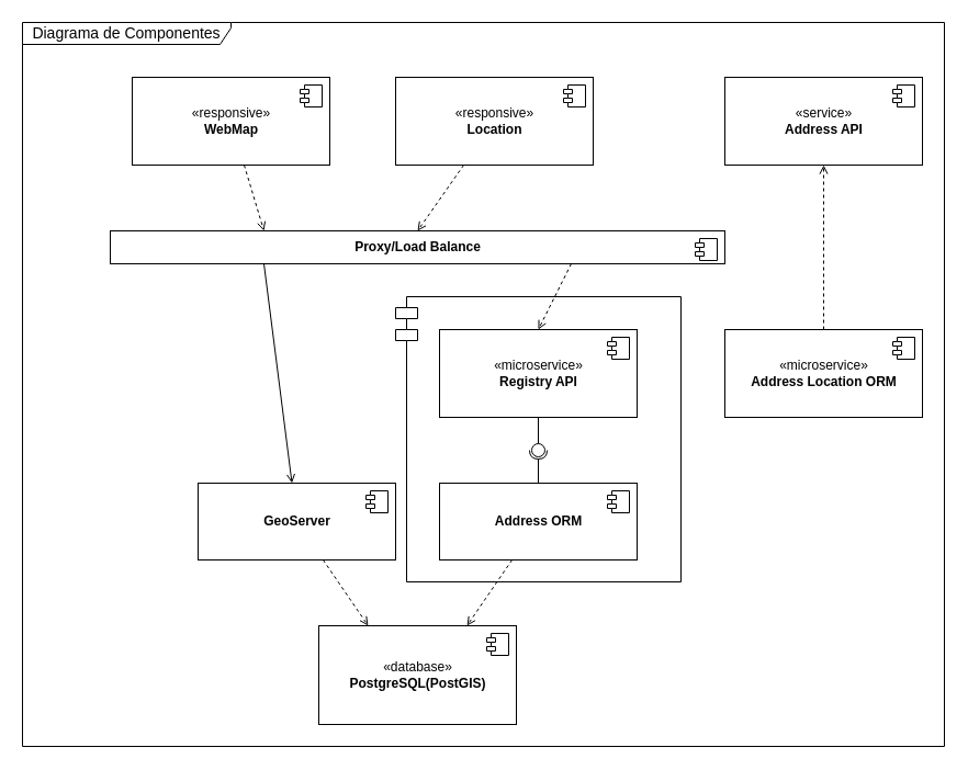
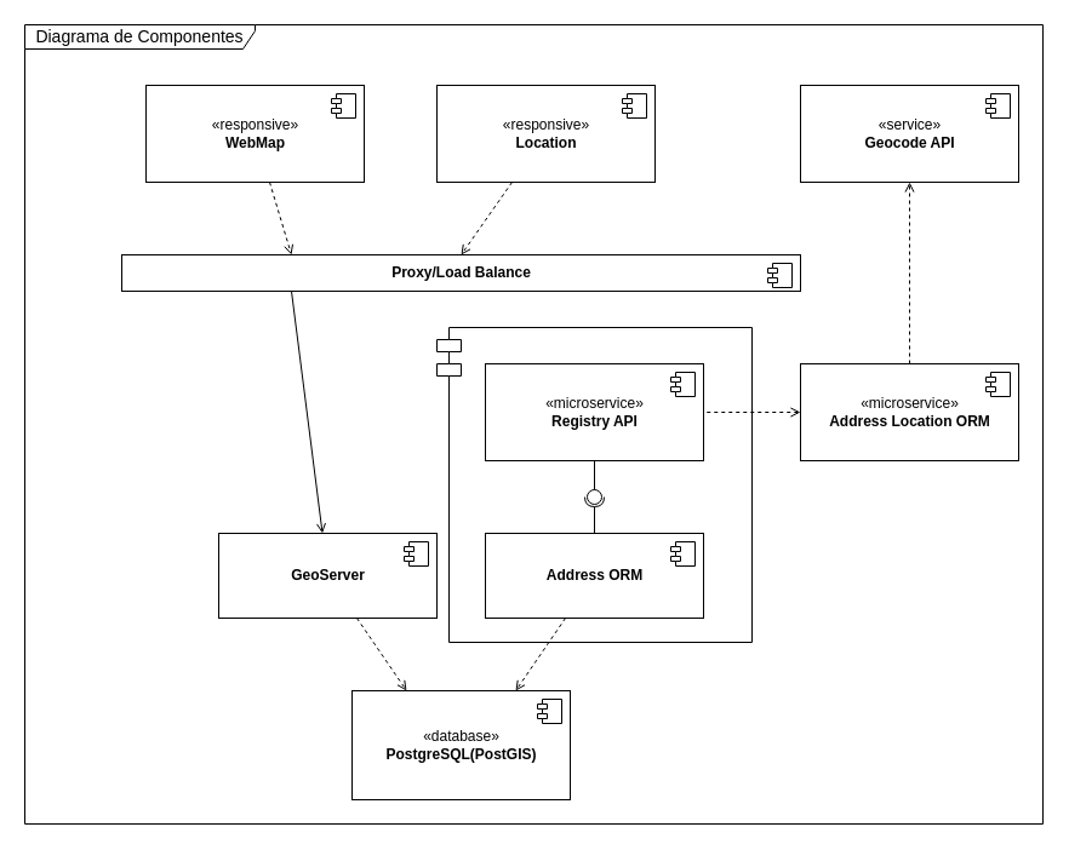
  <mxCell id="0" />
  <mxCell id="1" parent="0" />
  <mxCell id="2" value="" style="shape=module;align=left;spacingLeft=20;align=center;verticalAlign=top;" vertex="1" parent="1"><mxGeometry x="360" y="270" width="260" height="260" as="geometry" /></mxCell>
  <mxCell id="3" value="Diagrama de Componentes" style="shape=umlFrame;whiteSpace=wrap;html=1;width=190;height=20;fontSize=14;" parent="1" vertex="1"><mxGeometry x="20" y="20" width="840" height="660" as="geometry" /></mxCell>
  <mxCell id="4" value="«database»&lt;br&gt;&lt;b&gt;PostgreSQL(PostGIS)&lt;/b&gt;" style="html=1;dropTarget=0;" parent="1" vertex="1"><mxGeometry x="290" y="570" width="180" height="90" as="geometry" /></mxCell>
  <mxCell id="5" value="" style="shape=module;jettyWidth=8;jettyHeight=4;" parent="4" vertex="1"><mxGeometry x="1" width="20" height="20" relative="1" as="geometry"><mxPoint x="-27" y="7" as="offset" /></mxGeometry></mxCell>
  <mxCell id="6" style="rounded=0;orthogonalLoop=1;jettySize=auto;html=1;entryX=0.75;entryY=0;entryDx=0;entryDy=0;dashed=1;endArrow=open;endFill=0;" parent="1" source="9" target="4" edge="1"><mxGeometry relative="1" as="geometry" /></mxCell>
  <mxCell id="7" style="edgeStyle=none;rounded=0;orthogonalLoop=1;jettySize=auto;html=1;entryX=0.5;entryY=1;entryDx=0;entryDy=0;startArrow=oval;startFill=0;endArrow=none;endFill=0;startSize=12;" parent="1" target="11" edge="1"><mxGeometry relative="1" as="geometry"><mxPoint x="490" y="410" as="sourcePoint" /></mxGeometry></mxCell>
  <mxCell id="8" style="edgeStyle=none;rounded=0;orthogonalLoop=1;jettySize=auto;html=1;startArrow=none;startFill=0;endArrow=halfCircle;endFill=0;startSize=12;" parent="1" source="9" edge="1"><mxGeometry relative="1" as="geometry"><mxPoint x="490" y="410" as="targetPoint" /></mxGeometry></mxCell>
  <mxCell id="9" value="&lt;b&gt;Address ORM&lt;/b&gt;" style="html=1;dropTarget=0;" parent="1" vertex="1"><mxGeometry x="400" y="440" width="180" height="70" as="geometry" /></mxCell>
  <mxCell id="10" value="" style="shape=module;jettyWidth=8;jettyHeight=4;" parent="9" vertex="1"><mxGeometry x="1" width="20" height="20" relative="1" as="geometry"><mxPoint x="-27" y="7" as="offset" /></mxGeometry></mxCell>
  <mxCell id="11" value="«microservice»&lt;br&gt;&lt;b&gt;Registry API&lt;/b&gt;" style="html=1;dropTarget=0;" parent="1" vertex="1"><mxGeometry x="400" y="300" width="180" height="80" as="geometry" /></mxCell>
  <mxCell id="12" value="" style="shape=module;jettyWidth=8;jettyHeight=4;" parent="11" vertex="1"><mxGeometry x="1" width="20" height="20" relative="1" as="geometry"><mxPoint x="-27" y="7" as="offset" /></mxGeometry></mxCell>
+ <mxCell id="13" style="edgeStyle=none;rounded=0;orthogonalLoop=1;jettySize=auto;html=1;entryX=1;entryY=0.5;entryDx=0;entryDy=0;dashed=1;endArrow=none;endFill=0;startArrow=open;startFill=0;" parent="1" source="15" target="11" edge="1"><mxGeometry relative="1" as="geometry" /></mxCell>
  <mxCell id="14" style="edgeStyle=none;rounded=0;orthogonalLoop=1;jettySize=auto;html=1;entryX=0.5;entryY=1;entryDx=0;entryDy=0;dashed=1;startArrow=none;startFill=0;endArrow=open;endFill=0;" parent="1" source="15" target="17" edge="1"><mxGeometry relative="1" as="geometry" /></mxCell>
  <mxCell id="15" value="«microservice»&lt;br&gt;&lt;b&gt;Address Location ORM&lt;/b&gt;" style="html=1;dropTarget=0;" parent="1" vertex="1"><mxGeometry x="660" y="300" width="180" height="80" as="geometry" /></mxCell>
  <mxCell id="16" value="" style="shape=module;jettyWidth=8;jettyHeight=4;" parent="15" vertex="1"><mxGeometry x="1" width="20" height="20" relative="1" as="geometry"><mxPoint x="-27" y="7" as="offset" /></mxGeometry></mxCell>
- <mxCell id="17" value="«service»&lt;br&gt;&lt;b&gt;Address API&lt;/b&gt;" style="html=1;dropTarget=0;" parent="1" vertex="1"><mxGeometry x="660" y="70" width="180" height="80" as="geometry" /></mxCell>
+ <mxCell id="17" value="«service»&lt;br&gt;&lt;b&gt;Geocode API&lt;/b&gt;" style="html=1;dropTarget=0;" parent="1" vertex="1"><mxGeometry x="660" y="70" width="180" height="80" as="geometry" /></mxCell>
  <mxCell id="18" value="" style="shape=module;jettyWidth=8;jettyHeight=4;" parent="17" vertex="1"><mxGeometry x="1" width="20" height="20" relative="1" as="geometry"><mxPoint x="-27" y="7" as="offset" /></mxGeometry></mxCell>
  <mxCell id="19" style="edgeStyle=none;rounded=0;orthogonalLoop=1;jettySize=auto;html=1;entryX=0.5;entryY=0;entryDx=0;entryDy=0;dashed=1;startArrow=none;startFill=0;endArrow=open;endFill=0;" parent="1" source="20" target="30" edge="1"><mxGeometry relative="1" as="geometry" /></mxCell>
  <mxCell id="20" value="«responsive»&lt;br&gt;&lt;b&gt;Location&lt;/b&gt;" style="html=1;dropTarget=0;" parent="1" vertex="1"><mxGeometry x="360" y="70" width="180" height="80" as="geometry" /></mxCell>
  <mxCell id="21" value="" style="shape=module;jettyWidth=8;jettyHeight=4;" parent="20" vertex="1"><mxGeometry x="1" width="20" height="20" relative="1" as="geometry"><mxPoint x="-27" y="7" as="offset" /></mxGeometry></mxCell>
  <mxCell id="22" style="edgeStyle=none;rounded=0;orthogonalLoop=1;jettySize=auto;html=1;entryX=0.25;entryY=0;entryDx=0;entryDy=0;dashed=1;startArrow=none;startFill=0;endArrow=open;endFill=0;" parent="1" source="23" target="30" edge="1"><mxGeometry relative="1" as="geometry" /></mxCell>
  <mxCell id="23" value="«responsive»&lt;br&gt;&lt;b&gt;WebMap&lt;/b&gt;" style="html=1;dropTarget=0;" parent="1" vertex="1"><mxGeometry x="120" y="70" width="180" height="80" as="geometry" /></mxCell>
  <mxCell id="24" value="" style="shape=module;jettyWidth=8;jettyHeight=4;" parent="23" vertex="1"><mxGeometry x="1" width="20" height="20" relative="1" as="geometry"><mxPoint x="-27" y="7" as="offset" /></mxGeometry></mxCell>
  <mxCell id="25" style="edgeStyle=none;rounded=0;orthogonalLoop=1;jettySize=auto;html=1;entryX=0.25;entryY=0;entryDx=0;entryDy=0;dashed=1;endArrow=open;endFill=0;" parent="1" source="27" target="4" edge="1"><mxGeometry relative="1" as="geometry" /></mxCell>
  <mxCell id="26" style="edgeStyle=none;rounded=0;orthogonalLoop=1;jettySize=auto;html=1;entryX=0.25;entryY=1;entryDx=0;entryDy=0;dashed=0;startArrow=open;startFill=0;endArrow=none;endFill=0;" parent="1" source="27" target="30" edge="1"><mxGeometry relative="1" as="geometry" /></mxCell>
  <mxCell id="27" value="&lt;b&gt;GeoServer&lt;/b&gt;" style="html=1;dropTarget=0;" parent="1" vertex="1"><mxGeometry x="180" y="440" width="180" height="70" as="geometry" /></mxCell>
  <mxCell id="28" value="" style="shape=module;jettyWidth=8;jettyHeight=4;" parent="27" vertex="1"><mxGeometry x="1" width="20" height="20" relative="1" as="geometry"><mxPoint x="-27" y="7" as="offset" /></mxGeometry></mxCell>
- <mxCell id="29" style="edgeStyle=none;rounded=0;orthogonalLoop=1;jettySize=auto;html=1;entryX=0.5;entryY=0;entryDx=0;entryDy=0;dashed=1;startArrow=none;startFill=0;endArrow=open;endFill=0;exitX=0.75;exitY=1;exitDx=0;exitDy=0;" parent="1" source="30" target="11" edge="1"><mxGeometry relative="1" as="geometry" /></mxCell>
  <mxCell id="30" value="&lt;b&gt;Proxy/Load Balance&lt;/b&gt;" style="html=1;dropTarget=0;" parent="1" vertex="1"><mxGeometry x="100" y="210" width="560" height="30" as="geometry" /></mxCell>
  <mxCell id="31" value="" style="shape=module;jettyWidth=8;jettyHeight=4;" parent="30" vertex="1"><mxGeometry x="1" width="20" height="20" relative="1" as="geometry"><mxPoint x="-27" y="7" as="offset" /></mxGeometry></mxCell>
